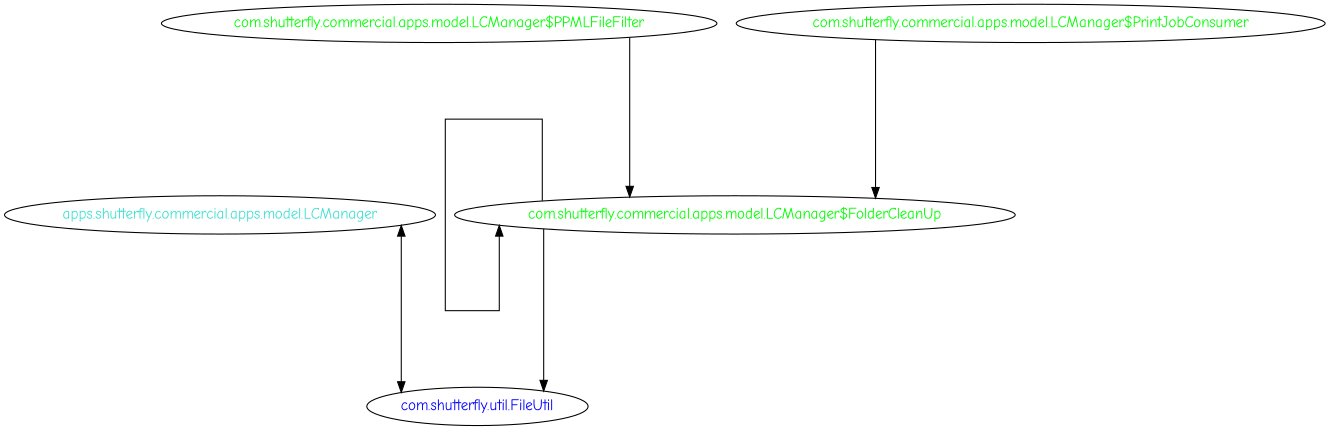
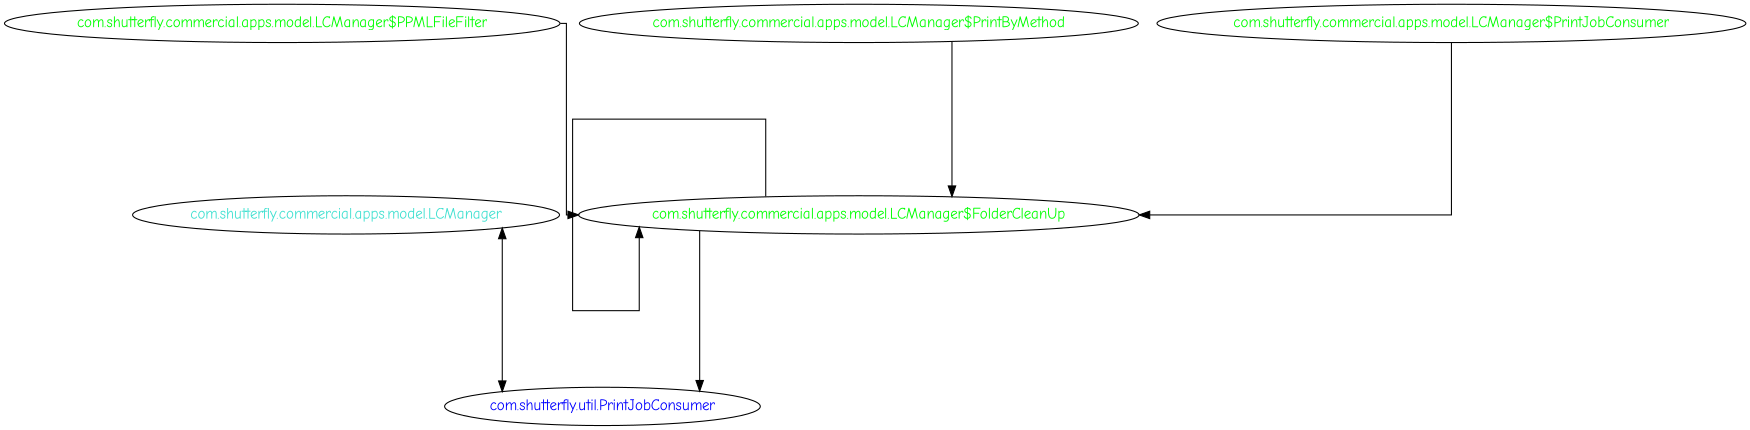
  digraph {
    concentrate=true
    fontname="Comic Neue"
    rankdir=TB
    ranksep=2.0
    splines=ortho
    node [fontcolor=green fontname="Comic Neue"]
    edge [fontname="Comic Neue"]
    "com.shutterfly.commercial.apps.model.LCManager$FolderCleanUp"
-   "com.shutterfly.util.FileUtil" [fontcolor=blue]
+   "com.shutterfly.util.FileUtil" [fontcolor=blue label="com.shutterfly.util.PrintJobConsumer"]
    "com.shutterfly.commercial.apps.model.LCManager$PPMLFileFilter"
+   "com.shutterfly.commercial.apps.model.LCManager$PrintByMethod"
    "com.shutterfly.commercial.apps.model.LCManager$PrintJobConsumer"
-   "com.shutterfly.commercial.apps.model.LCManager" [fontcolor=turquoise label="apps.shutterfly.commercial.apps.model.LCManager"]
+   "com.shutterfly.commercial.apps.model.LCManager" [fontcolor=turquoise]
    "com.shutterfly.commercial.apps.model.LCManager$FolderCleanUp" -> "com.shutterfly.commercial.apps.model.LCManager$FolderCleanUp"
    "com.shutterfly.commercial.apps.model.LCManager$FolderCleanUp" -> "com.shutterfly.util.FileUtil"
    "com.shutterfly.commercial.apps.model.LCManager$PPMLFileFilter" -> "com.shutterfly.commercial.apps.model.LCManager$FolderCleanUp"
+   "com.shutterfly.commercial.apps.model.LCManager$PrintByMethod" -> "com.shutterfly.commercial.apps.model.LCManager$FolderCleanUp"
    "com.shutterfly.commercial.apps.model.LCManager$PrintJobConsumer" -> "com.shutterfly.commercial.apps.model.LCManager$FolderCleanUp"
    "com.shutterfly.commercial.apps.model.LCManager" -> "com.shutterfly.util.FileUtil" [dir=both]
  }
